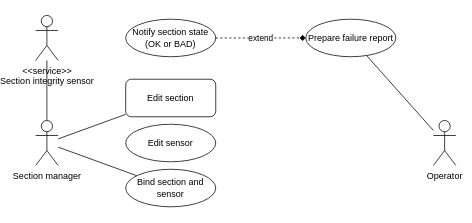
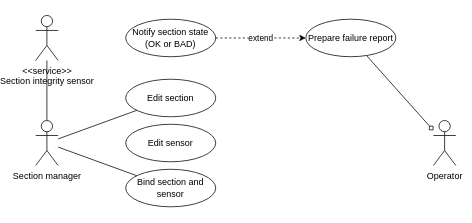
  <mxCell id="0" />
  <mxCell id="1" parent="0" />
  <mxCell id="2" value="&amp;lt;&amp;lt;service&amp;gt;&amp;gt;&lt;br&gt;Section integrity sensor" style="shape=umlActor;verticalLabelPosition=bottom;verticalAlign=top;html=1;outlineConnect=0;" vertex="1" parent="1"><mxGeometry x="20" y="20" width="30" height="60" as="geometry" /></mxCell>
  <mxCell id="3" value="Notify section state&lt;br&gt;(OK or BAD)" style="ellipse;whiteSpace=wrap;html=1;" vertex="1" parent="1"><mxGeometry x="140" y="25" width="120" height="50" as="geometry" /></mxCell>
  <mxCell id="4" style="edgeStyle=none;rounded=0;orthogonalLoop=1;jettySize=auto;html=1;endArrow=none;endFill=0;" edge="1" parent="1" source="7" target="8"><mxGeometry relative="1" as="geometry" /></mxCell>
  <mxCell id="5" style="edgeStyle=none;rounded=0;orthogonalLoop=1;jettySize=auto;html=1;endArrow=none;endFill=0;" edge="1" parent="1" source="7" target="2"><mxGeometry relative="1" as="geometry" /></mxCell>
  <mxCell id="6" style="edgeStyle=none;rounded=0;orthogonalLoop=1;jettySize=auto;html=1;endArrow=none;endFill=0;" edge="1" parent="1" source="7" target="10"><mxGeometry relative="1" as="geometry" /></mxCell>
  <mxCell id="7" value="Section manager" style="shape=umlActor;verticalLabelPosition=bottom;verticalAlign=top;html=1;outlineConnect=0;" vertex="1" parent="1"><mxGeometry x="20" y="160" width="30" height="60" as="geometry" /></mxCell>
- <mxCell id="8" value="Edit section" style="whiteSpace=wrap;html=1;rounded=1;" vertex="1" parent="1"><mxGeometry x="140" y="105" width="120" height="50" as="geometry" /></mxCell>
+ <mxCell id="8" value="Edit section" style="ellipse;whiteSpace=wrap;html=1;" vertex="1" parent="1"><mxGeometry x="140" y="105" width="120" height="50" as="geometry" /></mxCell>
  <mxCell id="9" value="Edit sensor" style="ellipse;whiteSpace=wrap;html=1;" vertex="1" parent="1"><mxGeometry x="140" y="165" width="120" height="50" as="geometry" /></mxCell>
  <mxCell id="10" value="Bind section and sensor" style="ellipse;whiteSpace=wrap;html=1;" vertex="1" parent="1"><mxGeometry x="140" y="225" width="120" height="50" as="geometry" /></mxCell>
  <mxCell id="11" value="&lt;div&gt;Operator&lt;/div&gt;" style="shape=umlActor;verticalLabelPosition=bottom;verticalAlign=top;html=1;outlineConnect=0;" vertex="1" parent="1"><mxGeometry x="550" y="160" width="30" height="60" as="geometry" /></mxCell>
- <mxCell id="12" value="extend" style="endArrow=diamond;html=1;exitX=1;exitY=0.5;exitDx=0;exitDy=0;dashed=1;" edge="1" parent="1" source="3" target="14"><mxGeometry width="50" height="50" relative="1" as="geometry"><mxPoint x="330" y="85" as="sourcePoint" /><mxPoint x="380" y="50" as="targetPoint" /></mxGeometry></mxCell>
- <mxCell id="13" style="edgeStyle=none;rounded=0;orthogonalLoop=1;jettySize=auto;html=1;endArrow=none;endFill=0;" edge="1" parent="1" source="14" target="11"><mxGeometry relative="1" as="geometry" /></mxCell>
+ <mxCell id="12" value="extend" style="endArrow=classic;html=1;exitX=1;exitY=0.5;exitDx=0;exitDy=0;dashed=1;" edge="1" parent="1" source="3" target="14"><mxGeometry width="50" height="50" relative="1" as="geometry"><mxPoint x="330" y="85" as="sourcePoint" /><mxPoint x="380" y="50" as="targetPoint" /></mxGeometry></mxCell>
+ <mxCell id="13" style="edgeStyle=none;rounded=0;orthogonalLoop=1;jettySize=auto;html=1;endArrow=diamond;endFill=0;" edge="1" parent="1" source="14" target="11"><mxGeometry relative="1" as="geometry" /></mxCell>
  <mxCell id="14" value="Prepare failure report" style="ellipse;whiteSpace=wrap;html=1;" vertex="1" parent="1"><mxGeometry x="380" y="25" width="120" height="50" as="geometry" /></mxCell>
